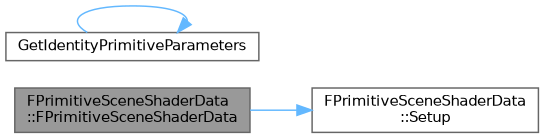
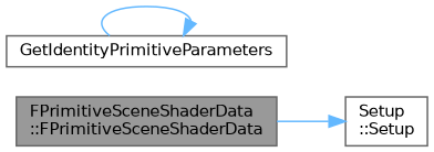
  digraph {
    rankdir=LR
    node [color=grey40 fillcolor=white fontname=Helvetica fontsize=10 shape=box style=filled]
    edge [color=steelblue1 fontname=Helvetica fontsize=10 labelfontname=Helvetica labelfontsize=10 style=solid]
    n1 [color=gray40 fillcolor=grey60 fontcolor=black height=0.2 label="FPrimitiveSceneShaderData\l::FPrimitiveSceneShaderData" width=0.4]
-   n2 [height=0.2 label="FPrimitiveSceneShaderData\l::Setup" width=0.4]
+   n2 [height=0.2 label="Setup\l::Setup" width=0.4]
    n3 [height=0.2 label=GetIdentityPrimitiveParameters width=0.4]
    n1 -> n2
    n3 -> n3
  }
